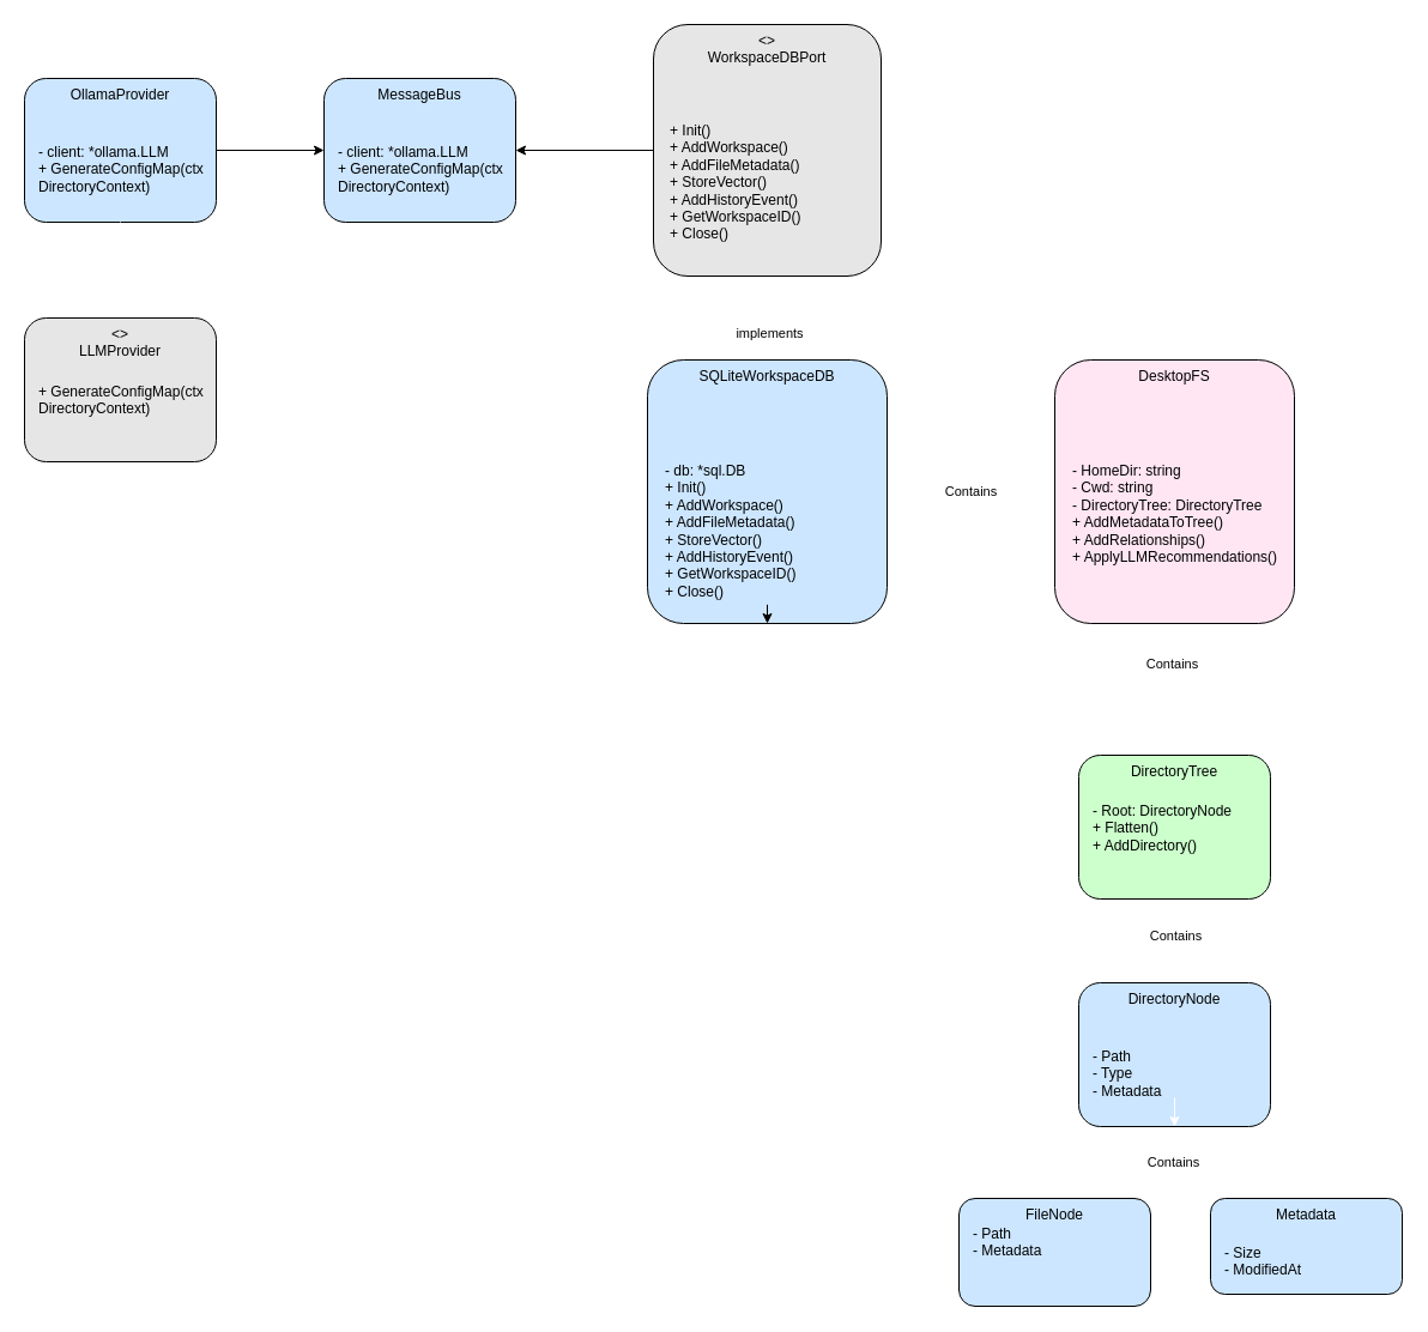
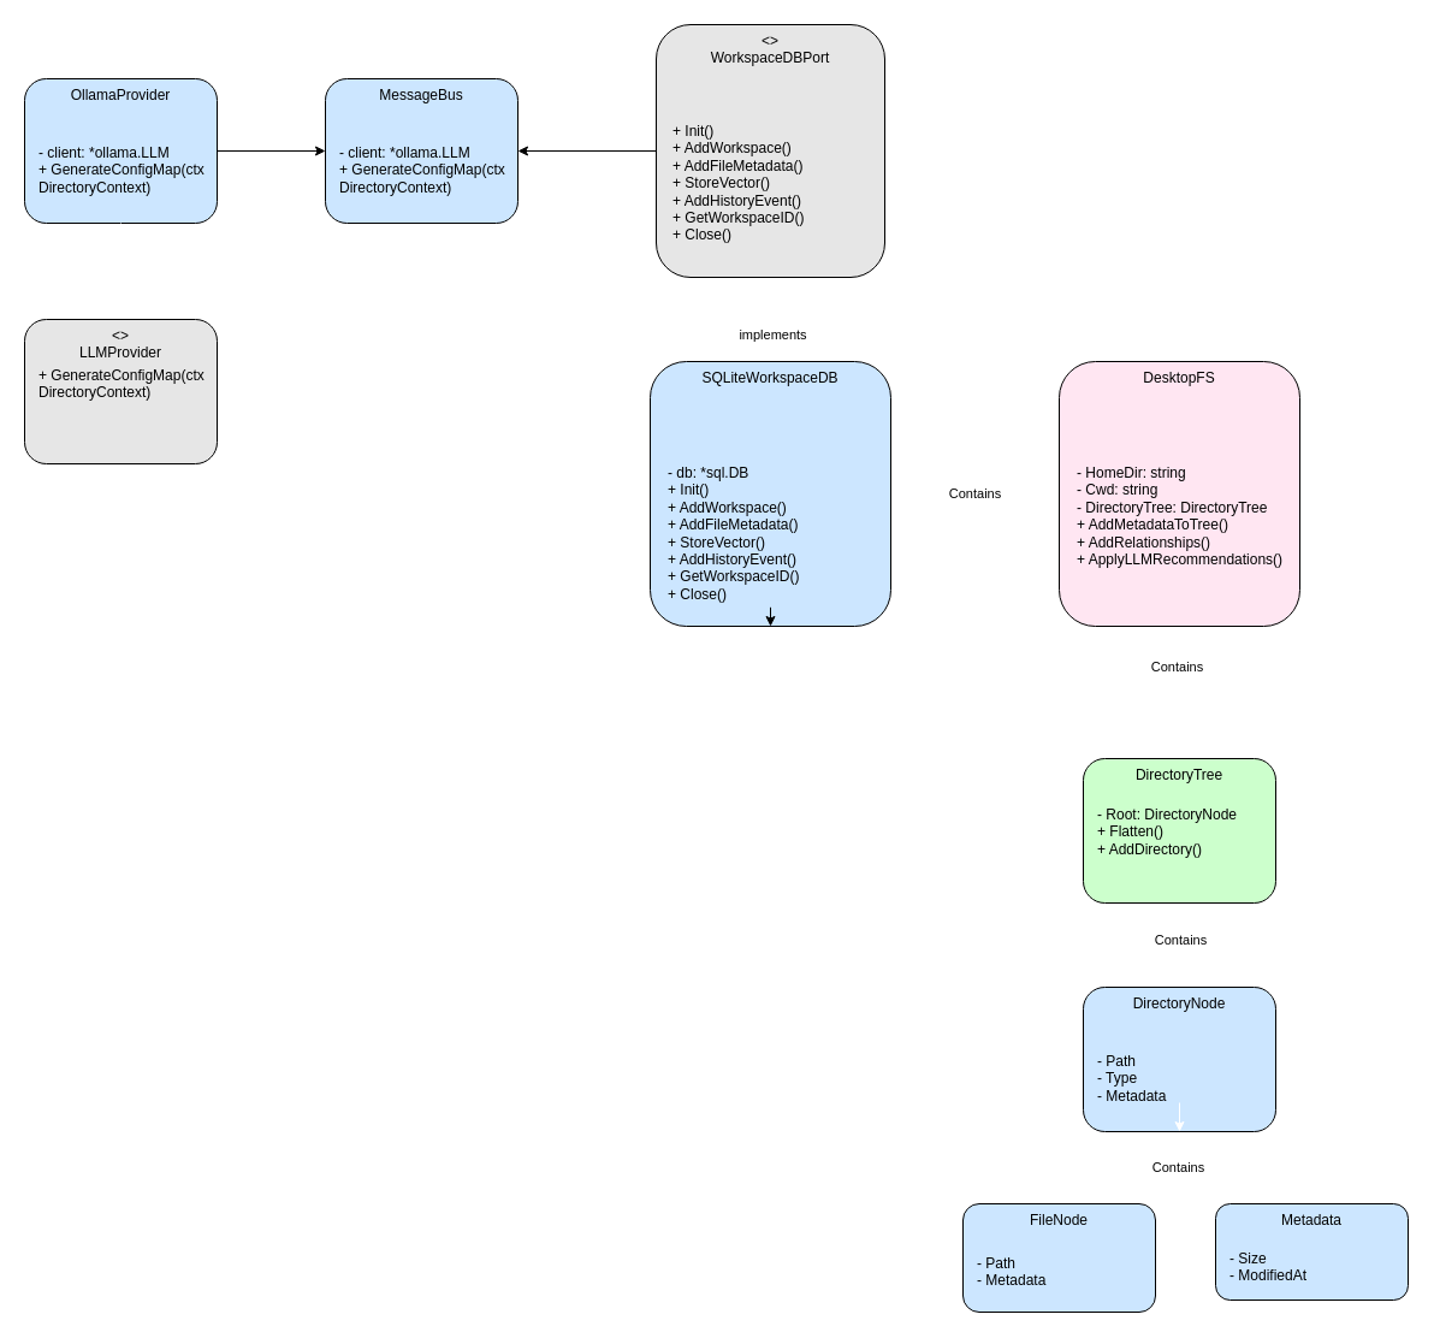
  <mxCell id="0" />
  <mxCell id="1" parent="0" />
  <mxCell id="2" style="edgeStyle=none;html=1;exitX=0;exitY=0.5;exitDx=0;exitDy=0;entryX=1;entryY=0.5;entryDx=0;entryDy=0;" edge="1" parent="1" source="3" target="36"><mxGeometry relative="1" as="geometry" /></mxCell>
  <mxCell id="3" value="&lt;&lt;interface&gt;&gt;&#10;WorkspaceDBPort" style="shape=rectangle;whiteSpace=wrap;html=1;rounded=1;strokeColor=#000000;fillColor=#e6e6e6;align=center;fontSize=12;fontColor=#000000;verticalAlign=top;" parent="1" vertex="1"><mxGeometry x="545" y="20" width="190" height="210" as="geometry" /></mxCell>
  <mxCell id="4" value="+ Init()&#10;+ AddWorkspace()&#10;+ AddFileMetadata()&#10;+ StoreVector()&#10;+ AddHistoryEvent()&#10;+ GetWorkspaceID()&#10;+ Close()" style="text;whiteSpace=wrap;html=1;align=left;fontSize=12;fontColor=#000000;" parent="3" vertex="1"><mxGeometry x="11.875" y="75" width="166.25" height="120" as="geometry" /></mxCell>
  <mxCell id="5" style="edgeStyle=none;html=1;exitX=0.5;exitY=0;exitDx=0;exitDy=0;entryX=0.5;entryY=1;entryDx=0;entryDy=0;strokeColor=#FFFFFF;" parent="1" source="7" target="3" edge="1"><mxGeometry relative="1" as="geometry" /></mxCell>
  <mxCell id="6" value="implements" style="edgeLabel;html=1;align=center;verticalAlign=middle;resizable=0;points=[];" parent="5" vertex="1" connectable="0"><mxGeometry x="-0.335" y="-1" relative="1" as="geometry"><mxPoint as="offset" /></mxGeometry></mxCell>
  <mxCell id="7" value="SQLiteWorkspaceDB" style="shape=rectangle;whiteSpace=wrap;html=1;rounded=1;strokeColor=#000000;fillColor=#cce6ff;align=center;fontSize=12;fontColor=#000000;verticalAlign=top;" parent="1" vertex="1"><mxGeometry x="540" y="300" width="200" height="220" as="geometry" /></mxCell>
  <mxCell id="8" style="edgeStyle=none;html=1;" parent="7" source="9" target="7" edge="1"><mxGeometry relative="1" as="geometry" /></mxCell>
  <mxCell id="9" value="- db: *sql.DB&#10;+ Init()&#10;+ AddWorkspace()&#10;+ AddFileMetadata()&#10;+ StoreVector()&#10;+ AddHistoryEvent()&#10;+ GetWorkspaceID()&#10;+ Close()" style="text;whiteSpace=wrap;html=1;align=left;fontSize=12;fontColor=#000000;" parent="7" vertex="1"><mxGeometry x="12.5" y="78.571" width="175" height="125.714" as="geometry" /></mxCell>
  <mxCell id="10" value="&lt;&lt;interface&gt;&gt;&#10;LLMProvider" style="shape=rectangle;whiteSpace=wrap;html=1;rounded=1;strokeColor=#000000;fillColor=#e6e6e6;align=center;fontSize=12;fontColor=#000000;verticalAlign=top;" parent="1" vertex="1"><mxGeometry x="20" y="265" width="160" height="120" as="geometry" /></mxCell>
- <mxCell id="11" value="+ GenerateConfigMap(ctx DirectoryContext)" style="text;whiteSpace=wrap;html=1;align=left;fontSize=12;fontColor=#000000;" parent="10" vertex="1"><mxGeometry x="10" y="48" width="140" height="48" as="geometry" /></mxCell>
+ <mxCell id="11" value="+ GenerateConfigMap(ctx DirectoryContext)" style="text;whiteSpace=wrap;html=1;align=left;fontSize=12;fontColor=#000000;" parent="10" vertex="1"><mxGeometry x="10" y="33" width="140" height="48" as="geometry" /></mxCell>
  <mxCell id="12" style="edgeStyle=none;html=1;exitX=1;exitY=0.5;exitDx=0;exitDy=0;entryX=0;entryY=0.5;entryDx=0;entryDy=0;" edge="1" parent="1" source="13" target="36"><mxGeometry relative="1" as="geometry" /></mxCell>
  <mxCell id="13" value="OllamaProvider" style="shape=rectangle;whiteSpace=wrap;html=1;rounded=1;strokeColor=#000000;fillColor=#cce6ff;align=center;fontSize=12;fontColor=#000000;verticalAlign=top;" parent="1" vertex="1"><mxGeometry x="20" y="65" width="160" height="120" as="geometry" /></mxCell>
  <mxCell id="14" value="- client: *ollama.LLM&#10;+ GenerateConfigMap(ctx DirectoryContext)" style="text;whiteSpace=wrap;html=1;align=left;fontSize=12;fontColor=#000000;" parent="13" vertex="1"><mxGeometry x="10" y="48" width="140" height="48" as="geometry" /></mxCell>
  <mxCell id="15" style="edgeStyle=none;html=1;exitX=0.5;exitY=1;exitDx=0;exitDy=0;entryX=0.5;entryY=0;entryDx=0;entryDy=0;strokeColor=#FFFFFF;" parent="1" source="19" target="23" edge="1"><mxGeometry relative="1" as="geometry" /></mxCell>
  <mxCell id="16" value="Contains" style="edgeLabel;html=1;align=center;verticalAlign=middle;resizable=0;points=[];" parent="15" vertex="1" connectable="0"><mxGeometry x="-0.402" y="-3" relative="1" as="geometry"><mxPoint as="offset" /></mxGeometry></mxCell>
  <mxCell id="17" style="edgeStyle=none;html=1;exitX=0;exitY=0.5;exitDx=0;exitDy=0;entryX=1;entryY=0.5;entryDx=0;entryDy=0;strokeColor=#FFFFFF;" parent="1" source="19" target="7" edge="1"><mxGeometry relative="1" as="geometry" /></mxCell>
  <mxCell id="18" value="Contains" style="edgeLabel;html=1;align=center;verticalAlign=middle;resizable=0;points=[];" parent="17" vertex="1" connectable="0"><mxGeometry x="0.594" y="-1" relative="1" as="geometry"><mxPoint x="41" as="offset" /></mxGeometry></mxCell>
  <mxCell id="19" value="DesktopFS" style="shape=rectangle;whiteSpace=wrap;html=1;rounded=1;strokeColor=#000000;fillColor=#ffe6f2;align=center;fontSize=12;fontColor=#000000;verticalAlign=top;" parent="1" vertex="1"><mxGeometry x="880" y="300" width="200" height="220" as="geometry" /></mxCell>
  <mxCell id="20" value="- HomeDir: string&#10;- Cwd: string&#10;- DirectoryTree: DirectoryTree&#10;+ AddMetadataToTree()&#10;+ AddRelationships()&#10;+ ApplyLLMRecommendations()" style="text;whiteSpace=wrap;html=1;align=left;fontSize=12;fontColor=#000000;" parent="19" vertex="1"><mxGeometry x="12.5" y="78.571" width="175" height="125.714" as="geometry" /></mxCell>
  <mxCell id="21" style="edgeStyle=none;html=1;exitX=0.5;exitY=1;exitDx=0;exitDy=0;entryX=0.5;entryY=0;entryDx=0;entryDy=0;strokeColor=#FFFFFF;" parent="1" source="23" target="29" edge="1"><mxGeometry relative="1" as="geometry" /></mxCell>
  <mxCell id="22" value="Contains" style="edgeLabel;html=1;align=center;verticalAlign=middle;resizable=0;points=[];" parent="21" vertex="1" connectable="0"><mxGeometry x="-0.496" y="2" relative="1" as="geometry"><mxPoint x="-2" y="12" as="offset" /></mxGeometry></mxCell>
  <mxCell id="23" value="DirectoryTree" style="shape=rectangle;whiteSpace=wrap;html=1;rounded=1;strokeColor=#000000;fillColor=#ccffcc;align=center;fontSize=12;fontColor=#000000;verticalAlign=top;" parent="1" vertex="1"><mxGeometry x="900" y="630" width="160" height="120" as="geometry" /></mxCell>
  <mxCell id="24" value="- Root: DirectoryNode&#10;+ Flatten()&#10;+ AddDirectory()" style="text;whiteSpace=wrap;html=1;align=left;fontSize=12;fontColor=#000000;" parent="23" vertex="1"><mxGeometry x="10" y="33" width="140" height="48" as="geometry" /></mxCell>
  <mxCell id="25" style="edgeStyle=orthogonalEdgeStyle;rounded=0;orthogonalLoop=1;jettySize=auto;html=1;endArrow=block;endFill=1;dashed=1;strokeColor=#FFFFFF;" parent="1" source="13" target="10" edge="1"><mxGeometry relative="1" as="geometry" /></mxCell>
  <mxCell id="26" style="edgeStyle=none;html=1;exitX=0.5;exitY=1;exitDx=0;exitDy=0;entryX=0.5;entryY=0;entryDx=0;entryDy=0;strokeColor=#FFFFFF;" parent="1" source="29" target="34" edge="1"><mxGeometry relative="1" as="geometry"><Array as="points"><mxPoint x="980" y="980" /><mxPoint x="880" y="980" /></Array></mxGeometry></mxCell>
  <mxCell id="27" style="edgeStyle=none;html=1;exitX=0.5;exitY=1;exitDx=0;exitDy=0;entryX=0.5;entryY=0;entryDx=0;entryDy=0;strokeColor=#FFFFFF;" parent="1" source="29" target="32" edge="1"><mxGeometry relative="1" as="geometry"><Array as="points"><mxPoint x="980" y="980" /><mxPoint x="1090" y="980" /></Array></mxGeometry></mxCell>
  <mxCell id="28" value="Contains" style="edgeLabel;html=1;align=center;verticalAlign=middle;resizable=0;points=[];" parent="27" vertex="1" connectable="0"><mxGeometry x="-0.653" y="-2" relative="1" as="geometry"><mxPoint as="offset" /></mxGeometry></mxCell>
  <mxCell id="29" value="DirectoryNode" style="shape=rectangle;whiteSpace=wrap;html=1;rounded=1;strokeColor=#000000;fillColor=#cce6ff;align=center;fontSize=12;fontColor=#000000;verticalAlign=top;" parent="1" vertex="1"><mxGeometry x="900" y="820" width="160" height="120" as="geometry" /></mxCell>
  <mxCell id="30" style="edgeStyle=none;html=1;strokeColor=#FFFFFF;" parent="29" source="31" target="29" edge="1"><mxGeometry relative="1" as="geometry" /></mxCell>
  <mxCell id="31" value="- Path&lt;br&gt;- Type&lt;br&gt;- Metadata" style="text;whiteSpace=wrap;html=1;align=left;fontSize=12;fontColor=#000000;" parent="29" vertex="1"><mxGeometry x="10" y="48" width="140" height="48" as="geometry" /></mxCell>
  <mxCell id="32" value="Metadata" style="shape=rectangle;whiteSpace=wrap;html=1;rounded=1;strokeColor=#000000;fillColor=#cce6ff;align=center;fontSize=12;fontColor=#000000;verticalAlign=top;" parent="1" vertex="1"><mxGeometry x="1010" y="1000" width="160" height="80" as="geometry" /></mxCell>
  <mxCell id="33" value="- Size&lt;br&gt;- ModifiedAt" style="text;whiteSpace=wrap;html=1;align=left;fontSize=12;fontColor=#000000;" parent="32" vertex="1"><mxGeometry x="10" y="32" width="140" height="32" as="geometry" /></mxCell>
  <mxCell id="34" value="FileNode" style="shape=rectangle;whiteSpace=wrap;html=1;rounded=1;strokeColor=#000000;fillColor=#cce6ff;align=center;fontSize=12;fontColor=#000000;verticalAlign=top;" parent="1" vertex="1"><mxGeometry x="800" y="1000" width="160" height="90" as="geometry" /></mxCell>
- <mxCell id="35" value="- Path&lt;br&gt;- Metadata" style="text;whiteSpace=wrap;html=1;align=left;fontSize=12;fontColor=#000000;" parent="34" vertex="1"><mxGeometry x="10" y="16" width="140" height="36" as="geometry" /></mxCell>
+ <mxCell id="35" value="- Path&lt;br&gt;- Metadata" style="text;whiteSpace=wrap;html=1;align=left;fontSize=12;fontColor=#000000;" parent="34" vertex="1"><mxGeometry x="10" y="36" width="140" height="36" as="geometry" /></mxCell>
  <mxCell id="36" value="MessageBus" style="shape=rectangle;whiteSpace=wrap;html=1;rounded=1;strokeColor=#000000;fillColor=#cce6ff;align=center;fontSize=12;fontColor=#000000;verticalAlign=top;" vertex="1" parent="1"><mxGeometry x="270" y="65" width="160" height="120" as="geometry" /></mxCell>
  <mxCell id="37" value="- client: *ollama.LLM&#10;+ GenerateConfigMap(ctx DirectoryContext)" style="text;whiteSpace=wrap;html=1;align=left;fontSize=12;fontColor=#000000;" vertex="1" parent="36"><mxGeometry x="10" y="48" width="140" height="48" as="geometry" /></mxCell>
